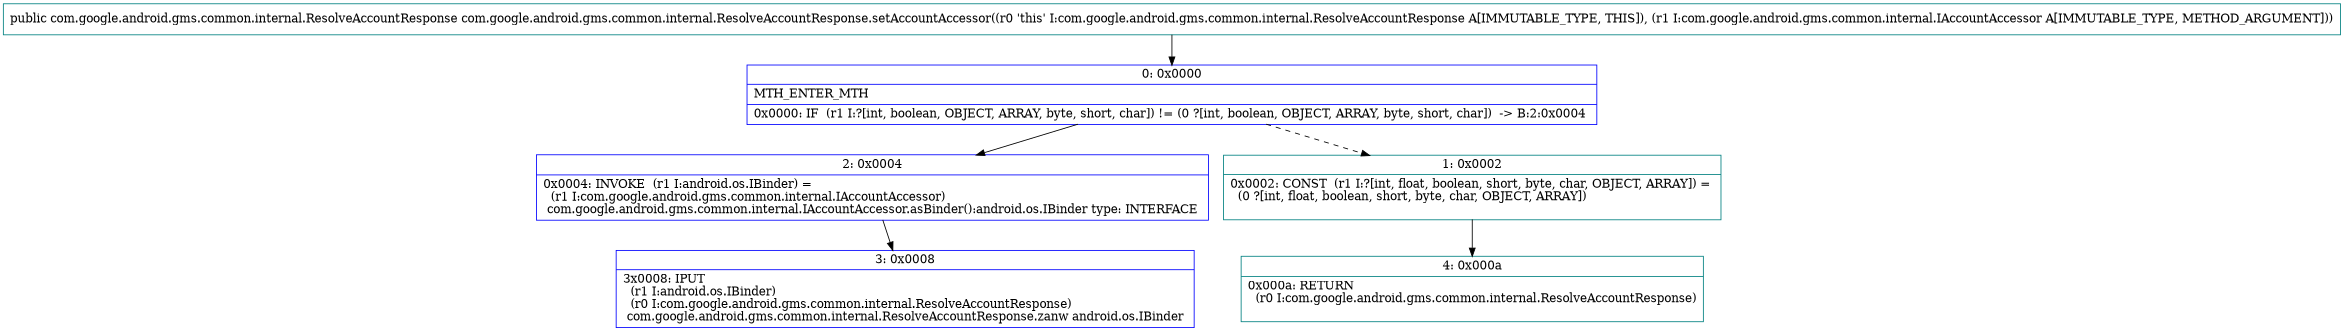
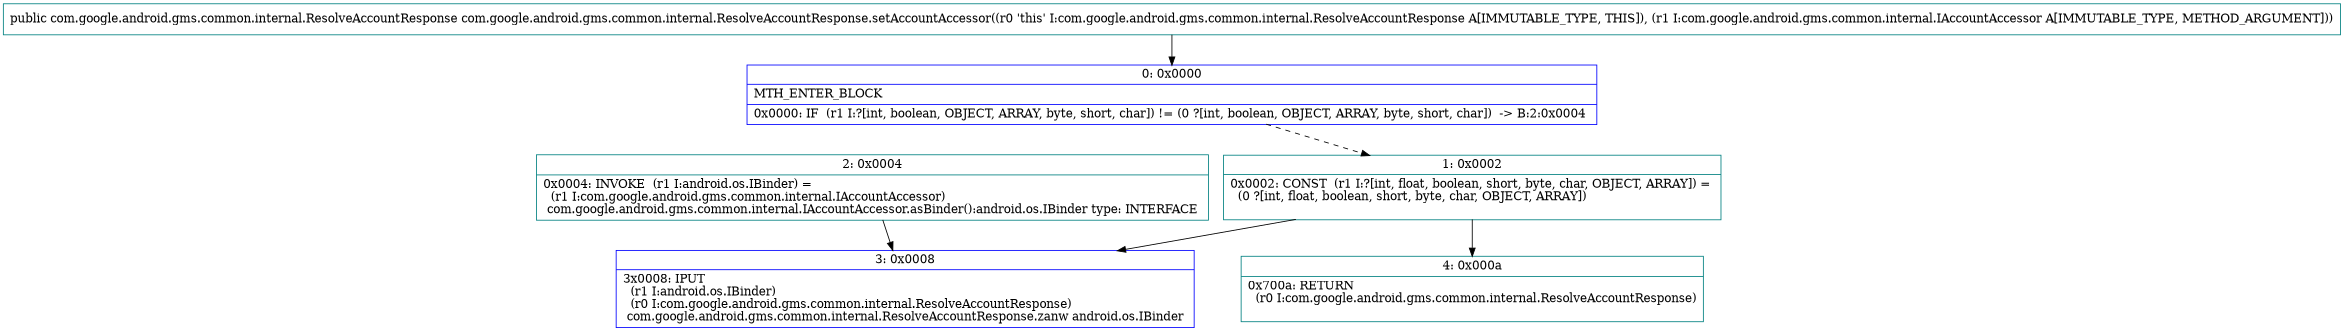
  digraph {
    node [color=blue shape=record]
-   n1 [label="{0\:\ 0x0000|MTH_ENTER_MTH\l|0x0000: IF  (r1 I:?[int, boolean, OBJECT, ARRAY, byte, short, char]) != (0 ?[int, boolean, OBJECT, ARRAY, byte, short, char])  \-\> B:2:0x0004 \l}"]
+   n1 [label="{0\:\ 0x0000|MTH_ENTER_BLOCK\l|0x0000: IF  (r1 I:?[int, boolean, OBJECT, ARRAY, byte, short, char]) != (0 ?[int, boolean, OBJECT, ARRAY, byte, short, char])  \-\> B:2:0x0004 \l}"]
    n2 [color=teal label="{1\:\ 0x0002|0x0002: CONST  (r1 I:?[int, float, boolean, short, byte, char, OBJECT, ARRAY]) = \l  (0 ?[int, float, boolean, short, byte, char, OBJECT, ARRAY])\l \l}"]
-   n3 [label="{2\:\ 0x0004|0x0004: INVOKE  (r1 I:android.os.IBinder) = \l  (r1 I:com.google.android.gms.common.internal.IAccountAccessor)\l com.google.android.gms.common.internal.IAccountAccessor.asBinder():android.os.IBinder type: INTERFACE \l}"]
+   n3 [color=teal label="{2\:\ 0x0004|0x0004: INVOKE  (r1 I:android.os.IBinder) = \l  (r1 I:com.google.android.gms.common.internal.IAccountAccessor)\l com.google.android.gms.common.internal.IAccountAccessor.asBinder():android.os.IBinder type: INTERFACE \l}"]
    n4 [label="{3\:\ 0x0008|3x0008: IPUT  \l  (r1 I:android.os.IBinder)\l  (r0 I:com.google.android.gms.common.internal.ResolveAccountResponse)\l com.google.android.gms.common.internal.ResolveAccountResponse.zanw android.os.IBinder \l}"]
-   n5 [color=teal label="{4\:\ 0x000a|0x000a: RETURN  \l  (r0 I:com.google.android.gms.common.internal.ResolveAccountResponse)\l \l}"]
+   n5 [color=teal label="{4\:\ 0x000a|0x700a: RETURN  \l  (r0 I:com.google.android.gms.common.internal.ResolveAccountResponse)\l \l}"]
    n6 [color=teal label="{public com.google.android.gms.common.internal.ResolveAccountResponse com.google.android.gms.common.internal.ResolveAccountResponse.setAccountAccessor((r0 'this' I:com.google.android.gms.common.internal.ResolveAccountResponse A[IMMUTABLE_TYPE, THIS]), (r1 I:com.google.android.gms.common.internal.IAccountAccessor A[IMMUTABLE_TYPE, METHOD_ARGUMENT])) }"]
    n1 -> n2 [style=dashed]
-   n1 -> n3
+   n2 -> n4
    n2 -> n5
    n3 -> n4
    n6 -> n1
  }
